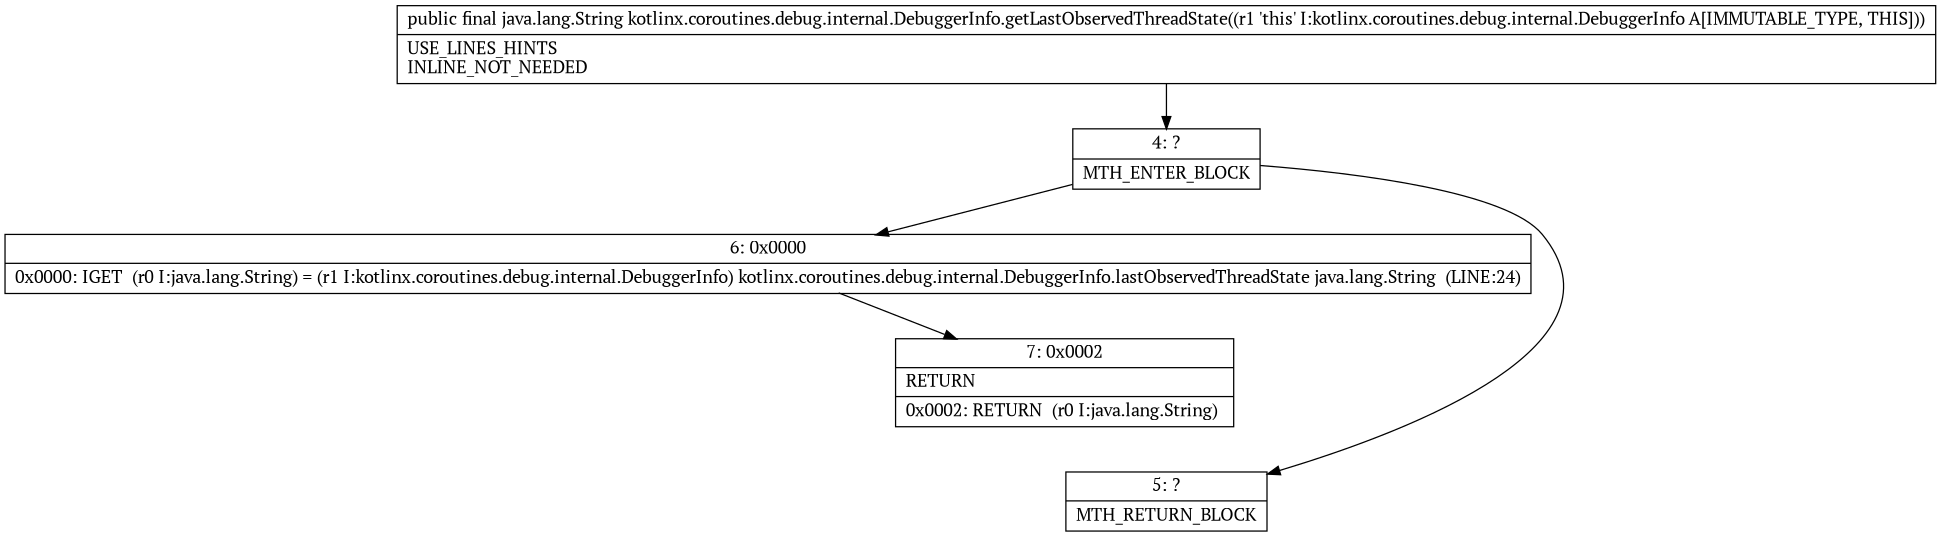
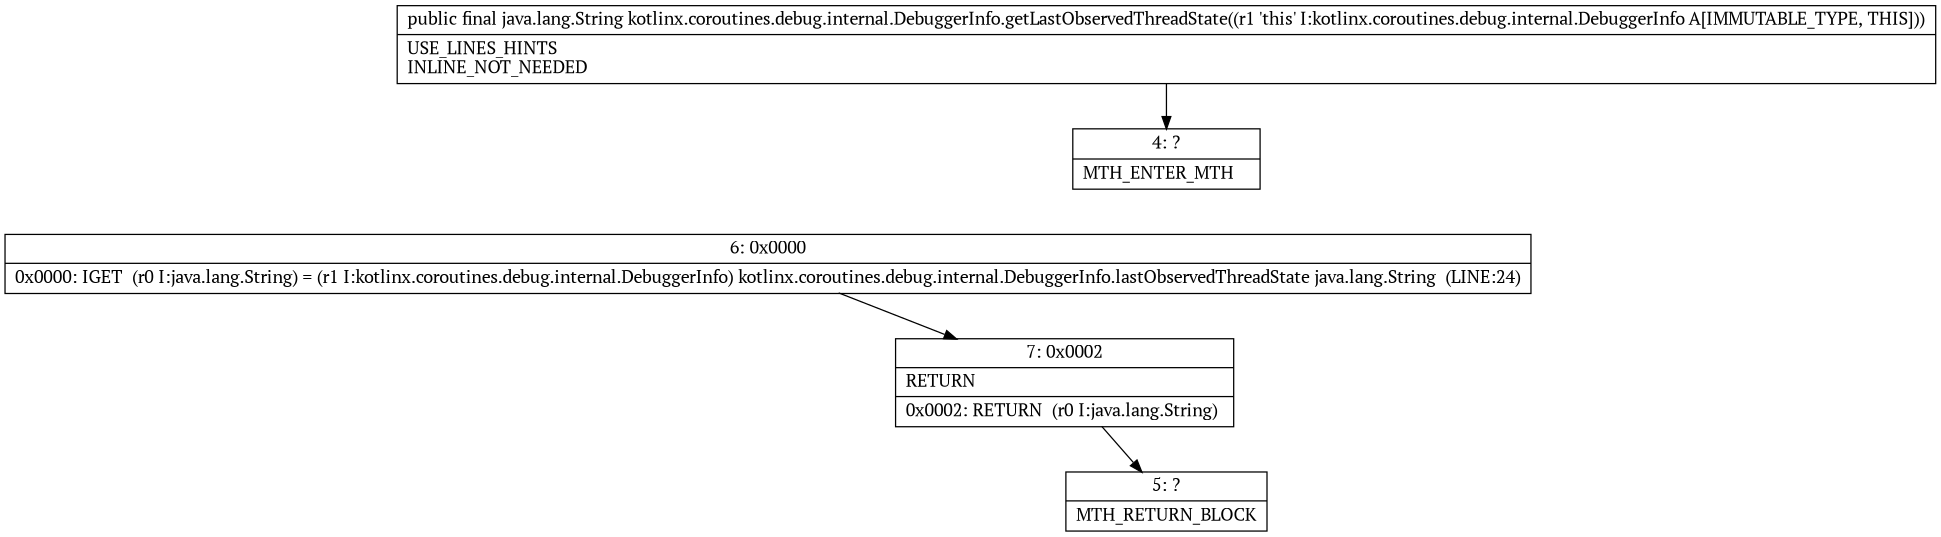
  digraph {
    fontname="PT Serif"
    node [fontname="PT Serif" shape=record]
    edge [fontname="PT Serif"]
-   n1 [label="{4\:\ ?|MTH_ENTER_BLOCK\l}"]
+   n1 [label="{4\:\ ?|MTH_ENTER_MTH\l}"]
    n2 [label="{6\:\ 0x0000|0x0000: IGET  (r0 I:java.lang.String) = (r1 I:kotlinx.coroutines.debug.internal.DebuggerInfo) kotlinx.coroutines.debug.internal.DebuggerInfo.lastObservedThreadState java.lang.String  (LINE:24)\l}"]
    n3 [label="{7\:\ 0x0002|RETURN\l|0x0002: RETURN  (r0 I:java.lang.String) \l}"]
    n4 [label="{5\:\ ?|MTH_RETURN_BLOCK\l}"]
    n5 [label="{public final java.lang.String kotlinx.coroutines.debug.internal.DebuggerInfo.getLastObservedThreadState((r1 'this' I:kotlinx.coroutines.debug.internal.DebuggerInfo A[IMMUTABLE_TYPE, THIS]))  | USE_LINES_HINTS\lINLINE_NOT_NEEDED\l}"]
-   n1 -> n2
    n2 -> n3
-   n1 -> n4
+   n3 -> n4
    n5 -> n1
  }
